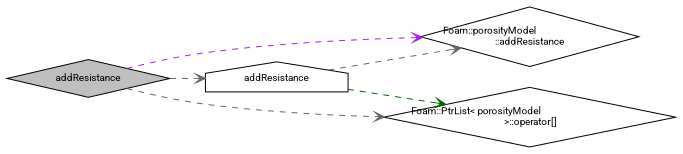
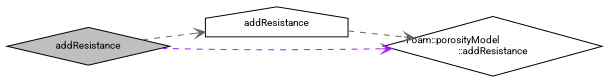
  digraph {
    rankdir=LR
    fontname=Roboto
    node [color=black fontname=Roboto fontsize=10 shape=diamond]
    edge [color=gray40 fontname=Roboto fontsize=10 labelfontname=FreeSans labelfontsize=10 style=dashed arrowhead=vee]
    n1 [fillcolor=grey75 fontcolor=black height=0.2 label=addResistance style=filled width=0.4]
    n2 [height=0.2 label=addResistance shape=house width=0.4]
    n3 [height=0.2 label="Foam::porosityModel\l::addResistance" width=0.4]
-   n4 [height=0.2 label="Foam::PtrList\< porosityModel\l \>::operator[]" width=0.4]
    n1 -> n2
    n1 -> n3 [color=purple]
-   n1 -> n4
    n2 -> n3
-   n2 -> n4 [color=darkgreen]
  }
